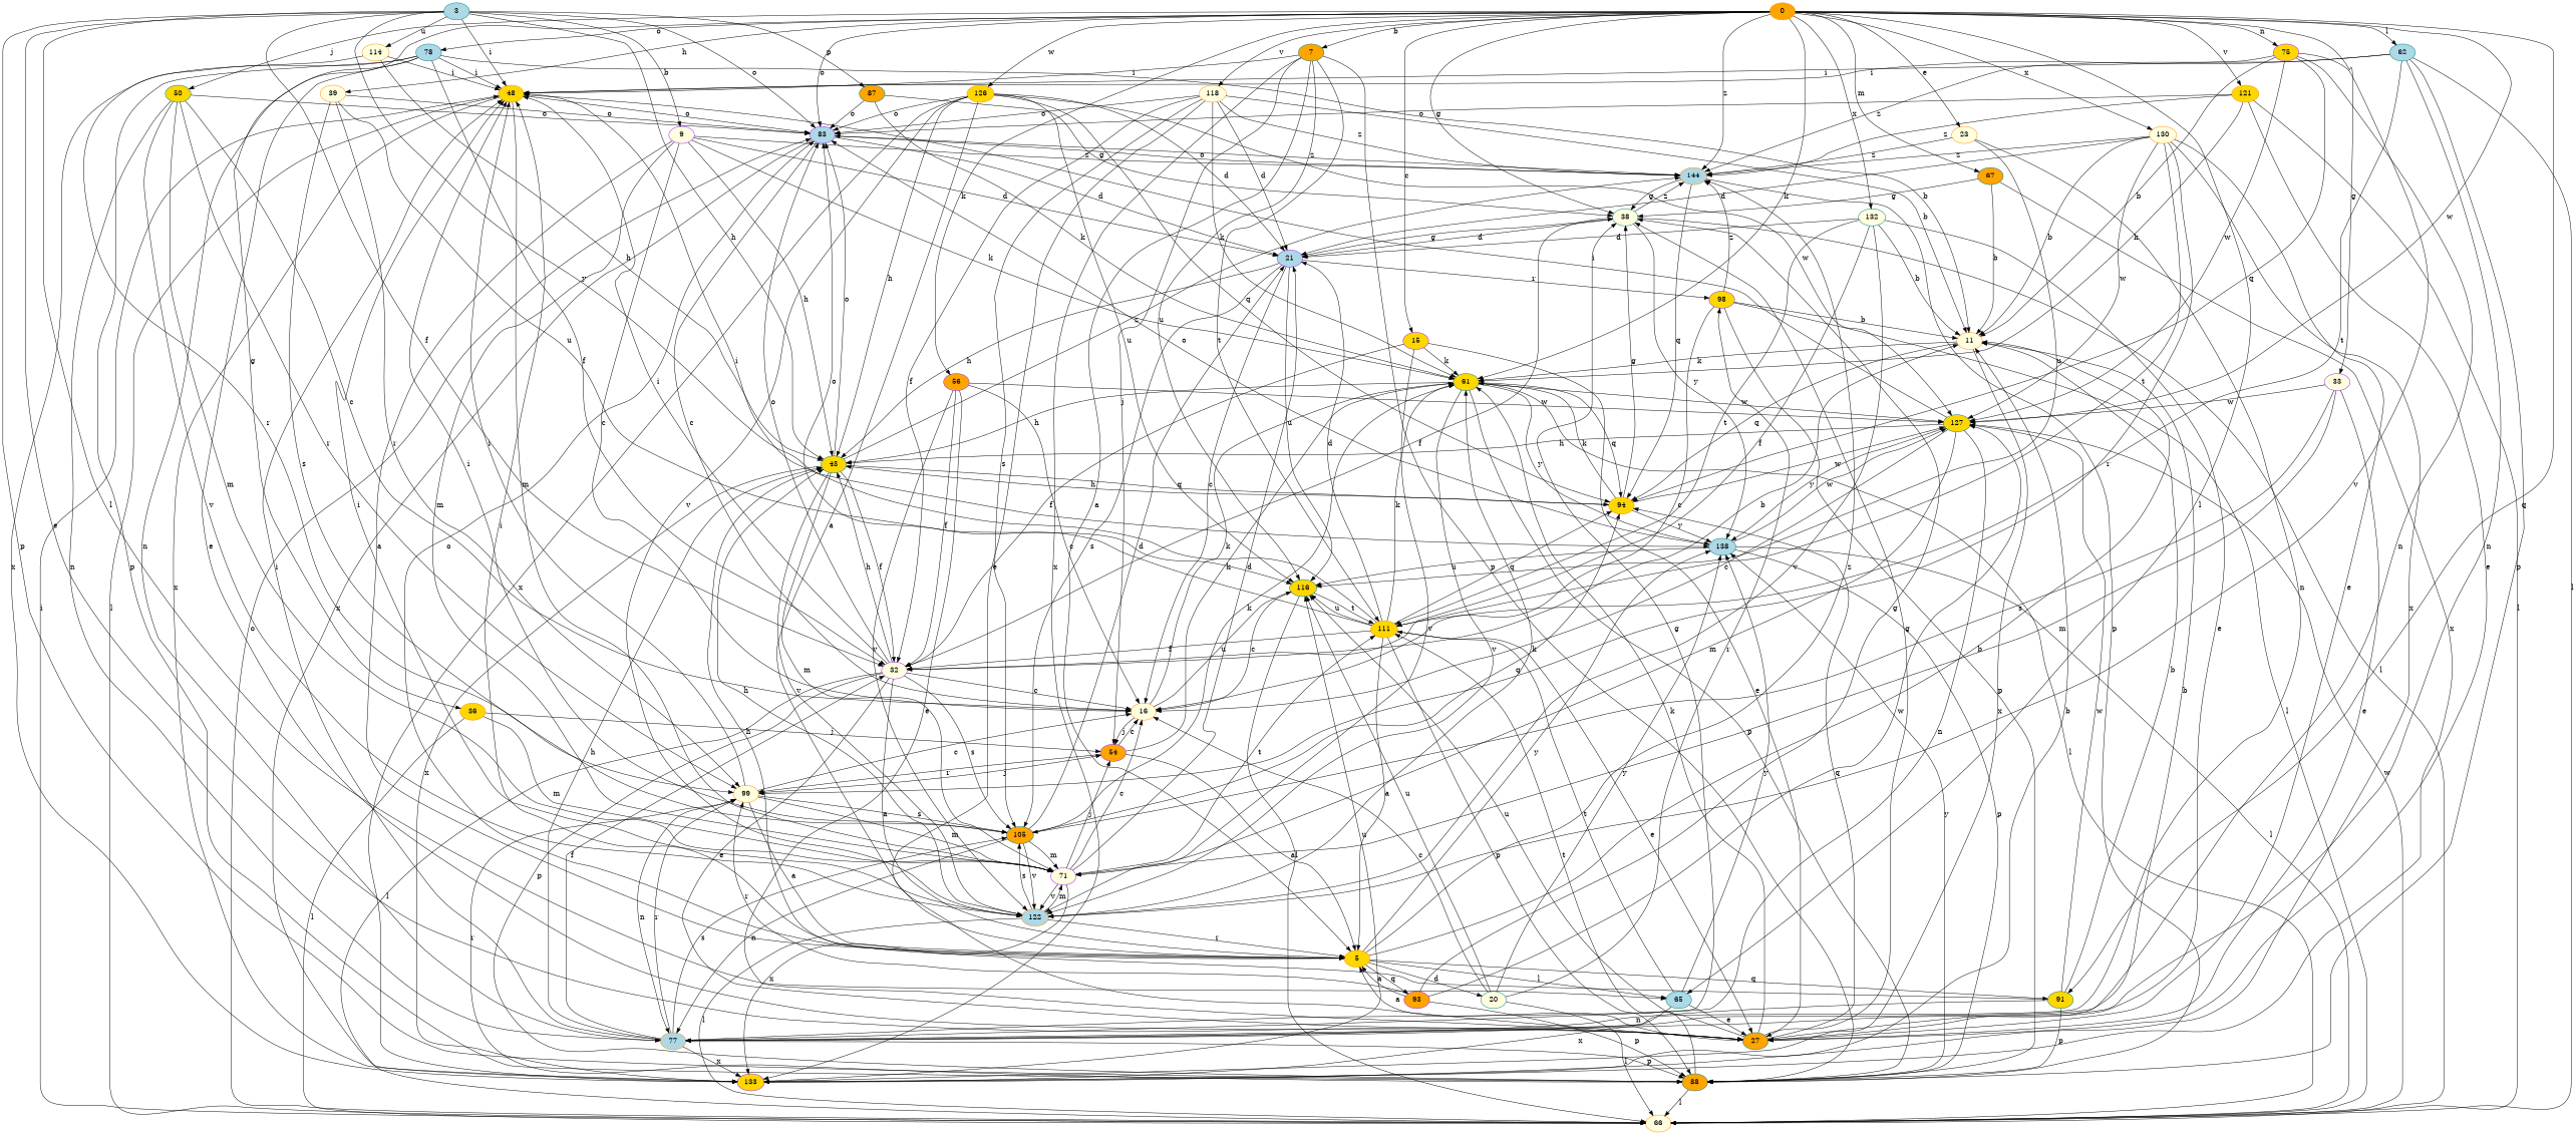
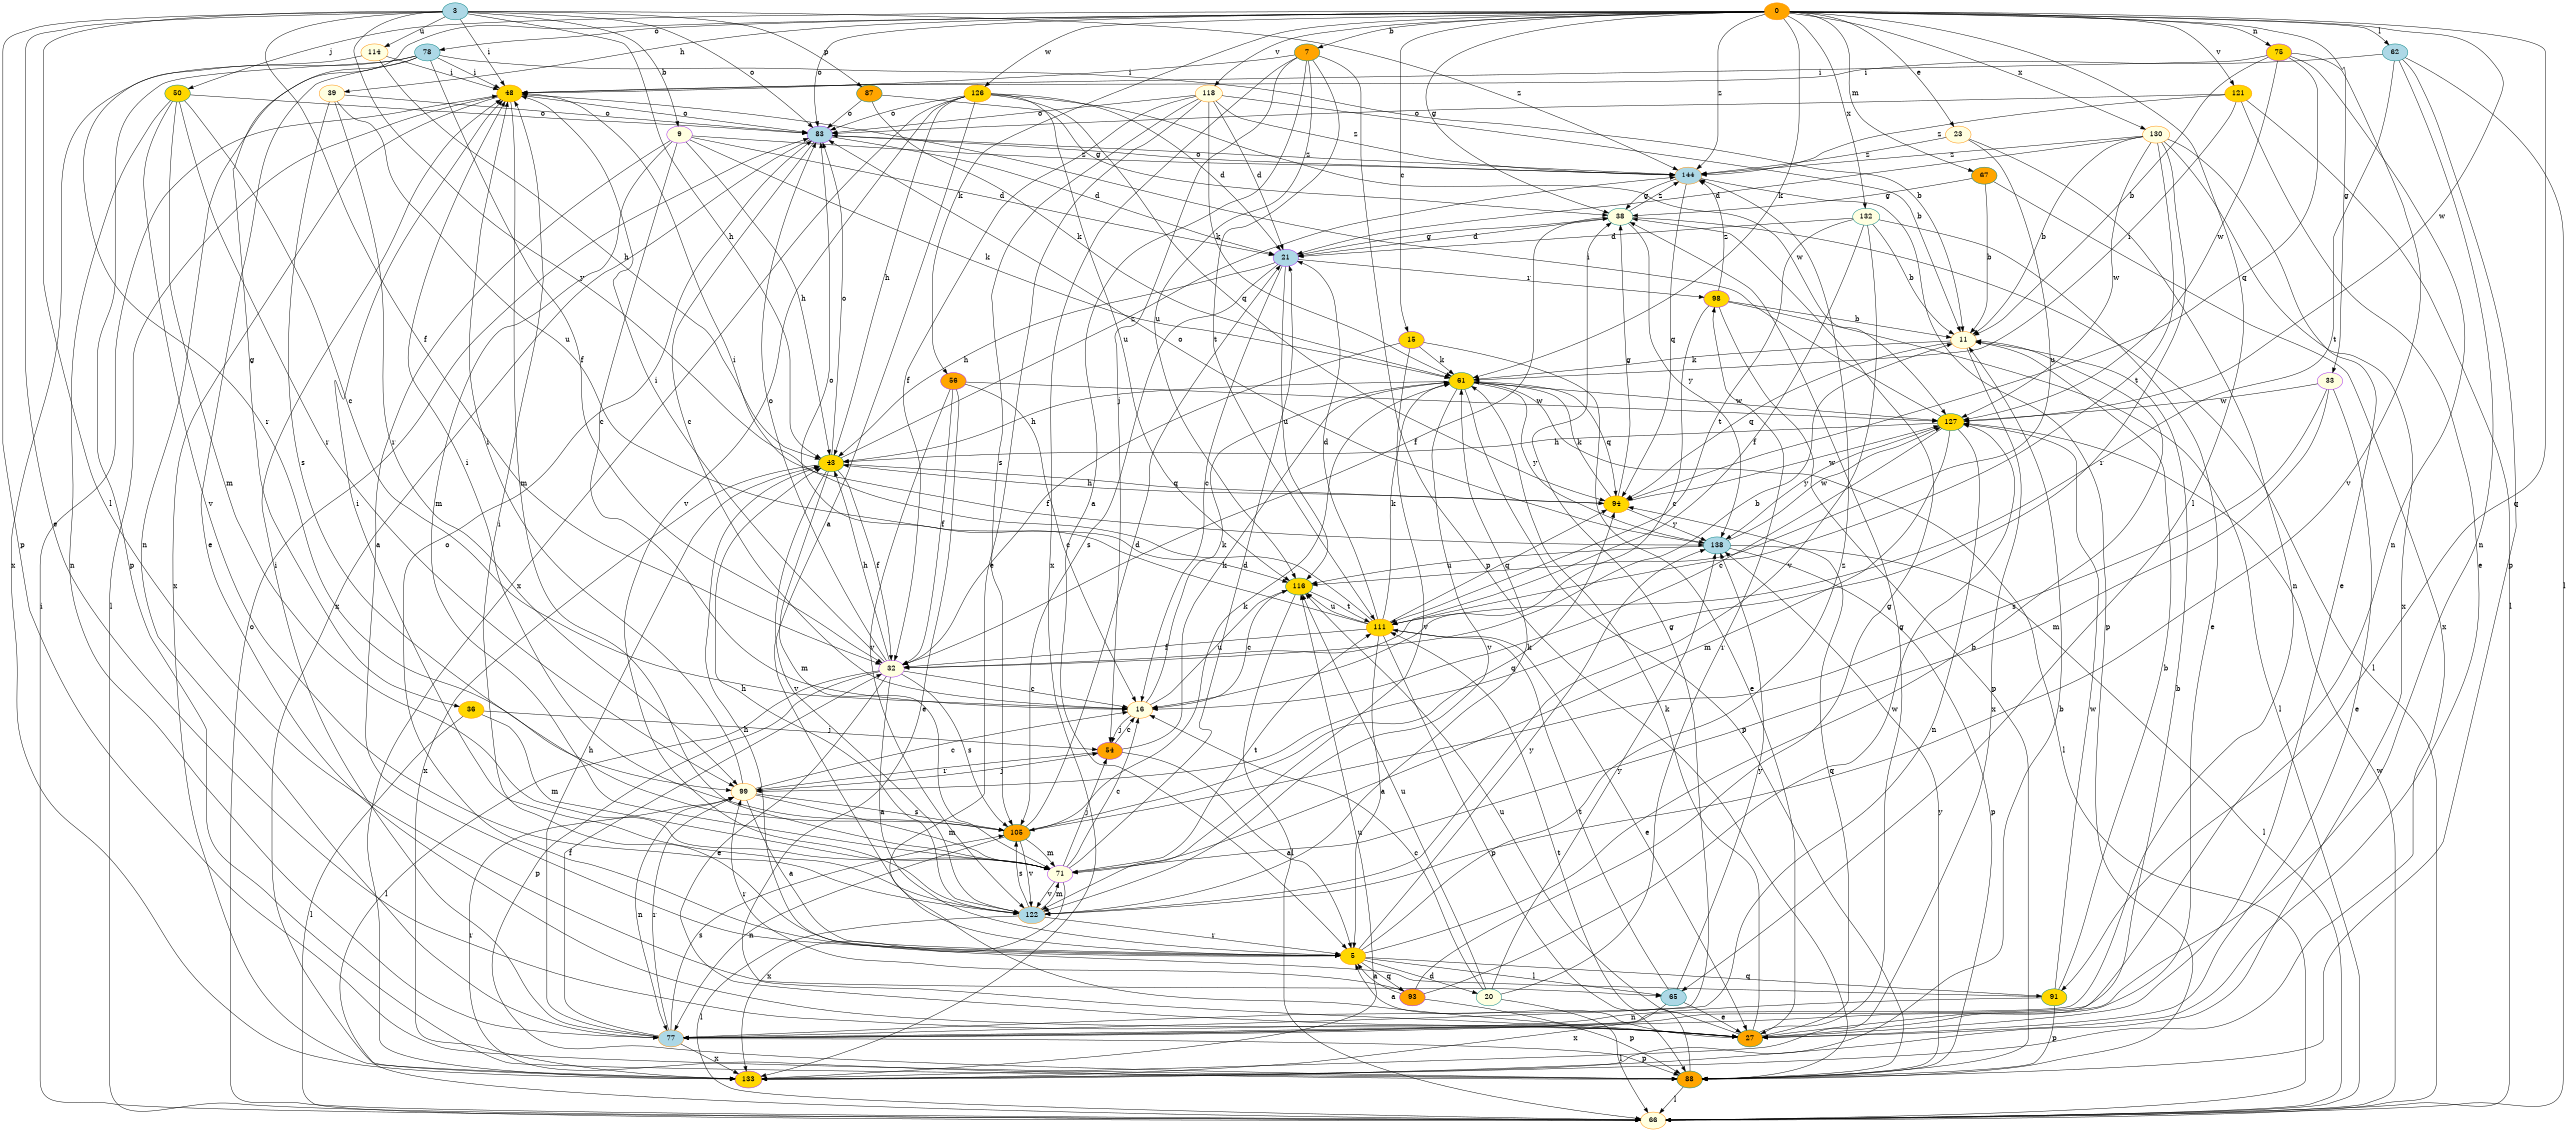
  strict digraph {
    node [color=darkorange fillcolor=gold style=filled]
    0 [fillcolor=orange]
    7 [color=teal fillcolor=orange]
    15 [color=purple]
    23 [fillcolor=lightyellow]
    33 [color=purple fillcolor=lightyellow]
    36
    38 [color=teal fillcolor=lightyellow]
    39 [fillcolor=lightyellow]
    50 [color=teal]
    56 [color=purple fillcolor=orange]
    61 [color=teal]
    62 [color=teal fillcolor=lightblue]
    65 [color=teal fillcolor=lightblue]
    67 [color=teal fillcolor=orange]
    75 [color=purple]
    78 [color=teal fillcolor=lightblue]
    83 [color=purple fillcolor=lightblue]
    91 [color=teal]
    118 [fillcolor=lightyellow]
    121
    126
    127 [color=teal]
    130 [fillcolor=lightyellow]
    132 [color=teal fillcolor=lightyellow]
    144 [fillcolor=lightblue]
    48
    88 [color=teal fillcolor=orange]
    5
    54 [color=purple fillcolor=orange]
    111
    116 [color=teal]
    133 [color=purple]
    27 [color=teal fillcolor=orange]
    32 [color=purple fillcolor=lightyellow]
    122 [fillcolor=lightblue]
    77 [fillcolor=lightblue]
    71 [color=purple fillcolor=lightyellow]
    105 [color=teal fillcolor=orange]
    66 [fillcolor=lightyellow]
    138 [color=teal fillcolor=lightblue]
    21 [color=purple fillcolor=lightblue]
    99 [fillcolor=lightyellow]
    16 [fillcolor=lightyellow]
    43 [color=teal]
    94
    11 [fillcolor=lightyellow]
    3 [color=teal fillcolor=lightblue]
    9 [color=purple fillcolor=lightyellow]
    87 [color=teal fillcolor=orange]
    114 [fillcolor=lightyellow]
    20 [color=teal fillcolor=lightyellow]
    93 [color=purple fillcolor=orange]
    98 [color=purple]
    0 -> 7 [label=b]
    0 -> 15 [label=c]
    0 -> 23 [label=e]
    0 -> 33 [label=g]
    0 -> 36 [label=g]
    0 -> 38 [label=g]
    0 -> 39 [label=h]
    0 -> 50 [label=j]
    0 -> 56 [label=k]
    0 -> 61 [label=k]
    0 -> 62 [label=l]
    0 -> 65 [label=l]
    0 -> 67 [label=m]
    0 -> 75 [label=n]
    0 -> 78 [label=o]
    0 -> 83 [label=o]
    0 -> 91 [label=q]
    0 -> 118 [label=v]
    0 -> 121 [label=v]
    0 -> 126 [label=w]
    0 -> 127 [label=w]
    0 -> 130 [label=x]
    0 -> 132 [label=x]
    0 -> 144 [label=z]
    7 -> 48 [label=i]
    7 -> 88 [label=p]
    7 -> 5 [label=a]
    7 -> 54 [label=j]
    7 -> 111 [label=t]
    7 -> 116 [label=u]
    7 -> 133 [label=x]
    15 -> 61 [label=k]
    15 -> 27 [label=e]
    15 -> 32 [label=f]
    15 -> 122 [label=v]
    23 -> 144 [label=z]
    23 -> 116 [label=u]
    23 -> 77 [label=n]
    33 -> 127 [label=w]
    33 -> 27 [label=e]
    33 -> 71 [label=m]
    33 -> 105 [label=s]
    36 -> 54 [label=j]
    36 -> 71 [label=m]
    36 -> 66 [label=l]
    38 -> 144 [label=z]
    38 -> 32 [label=f]
    38 -> 66 [label=l]
    38 -> 138 [label=y]
    38 -> 21 [label=d]
    39 -> 83 [label=o]
    39 -> 116 [label=u]
    39 -> 105 [label=s]
    39 -> 99 [label=r]
    50 -> 83 [label=o]
    50 -> 122 [label=v]
    50 -> 77 [label=n]
    50 -> 71 [label=m]
    50 -> 99 [label=r]
    50 -> 16 [label=c]
    56 -> 127 [label=w]
    56 -> 27 [label=e]
    56 -> 32 [label=f]
    56 -> 122 [label=v]
    56 -> 16 [label=c]
    61 -> 127 [label=w]
    61 -> 88 [label=p]
    61 -> 122 [label=v]
    61 -> 66 [label=l]
    61 -> 138 [label=y]
    61 -> 43 [label=h]
    61 -> 94 [label=q]
-   62 -> 144 [label=z]
+   3 -> 144 [label=z]
    62 -> 48 [label=i]
    62 -> 88 [label=p]
    62 -> 111 [label=t]
    62 -> 77 [label=n]
    62 -> 66 [label=l]
    65 -> 111 [label=t]
    65 -> 133 [label=x]
    65 -> 27 [label=e]
    65 -> 138 [label=y]
    67 -> 38 [label=g]
    67 -> 133 [label=x]
    67 -> 11 [label=b]
    75 -> 127 [label=w]
    75 -> 48 [label=i]
    75 -> 122 [label=v]
    75 -> 77 [label=n]
    75 -> 94 [label=q]
    75 -> 11 [label=b]
    78 -> 48 [label=i]
    78 -> 88 [label=p]
    78 -> 133 [label=x]
    78 -> 27 [label=e]
    78 -> 32 [label=f]
    78 -> 77 [label=n]
    78 -> 11 [label=b]
    83 -> 144 [label=z]
    83 -> 133 [label=x]
    83 -> 21 [label=d]
    83 -> 16 [label=c]
    91 -> 127 [label=w]
    91 -> 88 [label=p]
    91 -> 77 [label=n]
    91 -> 43 [label=h]
    91 -> 11 [label=b]
    118 -> 61 [label=k]
    118 -> 83 [label=o]
    118 -> 144 [label=z]
    118 -> 27 [label=e]
    118 -> 32 [label=f]
    118 -> 105 [label=s]
    118 -> 21 [label=d]
    118 -> 11 [label=b]
-   121 -> 61 [label=k]
+   121 -> 61 [label=i]
    121 -> 83 [label=o]
    121 -> 144 [label=z]
    121 -> 27 [label=e]
    121 -> 66 [label=l]
    126 -> 83 [label=o]
    126 -> 127 [label=w]
    126 -> 5 [label=a]
    126 -> 116 [label=u]
    126 -> 133 [label=x]
    126 -> 122 [label=v]
    126 -> 21 [label=d]
    126 -> 43 [label=h]
    126 -> 94 [label=q]
    127 -> 48 [label=i]
    127 -> 77 [label=n]
    127 -> 71 [label=m]
    127 -> 138 [label=y]
    127 -> 16 [label=c]
    127 -> 43 [label=h]
    130 -> 127 [label=w]
    130 -> 144 [label=z]
    130 -> 111 [label=t]
    130 -> 133 [label=x]
    130 -> 27 [label=e]
    130 -> 21 [label=d]
    130 -> 99 [label=r]
    130 -> 11 [label=b]
    132 -> 111 [label=t]
    132 -> 27 [label=e]
    132 -> 32 [label=f]
    132 -> 122 [label=v]
    132 -> 21 [label=d]
    132 -> 11 [label=b]
    144 -> 38 [label=g]
    144 -> 83 [label=o]
    144 -> 88 [label=p]
    144 -> 94 [label=q]
    48 -> 83 [label=o]
    48 -> 133 [label=x]
    48 -> 71 [label=m]
    48 -> 66 [label=l]
    88 -> 111 [label=t]
    88 -> 66 [label=l]
    88 -> 138 [label=y]
    88 -> 99 [label=r]
    5 -> 65 [label=l]
    5 -> 83 [label=o]
    5 -> 91 [label=q]
    5 -> 144 [label=z]
    5 -> 48 [label=i]
    5 -> 138 [label=y]
    5 -> 11 [label=b]
    5 -> 20 [label=d]
    5 -> 93 [label=q]
    54 -> 61 [label=k]
    54 -> 5 [label=a]
    54 -> 99 [label=r]
    54 -> 16 [label=c]
    111 -> 61 [label=k]
    111 -> 83 [label=o]
    111 -> 48 [label=i]
    111 -> 88 [label=p]
    111 -> 5 [label=a]
    111 -> 116 [label=u]
    111 -> 27 [label=e]
    111 -> 32 [label=f]
    111 -> 21 [label=d]
    111 -> 94 [label=q]
    116 -> 111 [label=t]
    116 -> 66 [label=l]
    116 -> 16 [label=c]
    133 -> 116 [label=u]
    133 -> 11 [label=b]
    27 -> 38 [label=g]
    27 -> 61 [label=k]
    27 -> 5 [label=a]
    27 -> 116 [label=u]
    27 -> 94 [label=q]
    27 -> 11 [label=b]
    32 -> 83 [label=o]
    32 -> 48 [label=i]
    32 -> 88 [label=p]
    32 -> 5 [label=a]
    32 -> 27 [label=e]
    32 -> 105 [label=s]
    32 -> 66 [label=l]
    32 -> 16 [label=c]
    32 -> 43 [label=h]
    32 -> 11 [label=b]
    122 -> 61 [label=k]
    122 -> 48 [label=i]
    122 -> 5 [label=r]
    122 -> 71 [label=m]
    122 -> 105 [label=s]
    122 -> 66 [label=l]
    122 -> 43 [label=h]
    77 -> 38 [label=g]
    77 -> 48 [label=i]
    77 -> 88 [label=p]
    77 -> 133 [label=x]
    77 -> 32 [label=f]
    77 -> 105 [label=s]
    77 -> 99 [label=r]
    77 -> 43 [label=h]
    71 -> 54 [label=j]
    71 -> 111 [label=t]
    71 -> 133 [label=x]
    71 -> 122 [label=v]
    71 -> 21 [label=d]
    71 -> 16 [label=c]
    105 -> 61 [label=k]
    105 -> 48 [label=i]
    105 -> 122 [label=v]
    105 -> 77 [label=n]
    105 -> 71 [label=m]
    105 -> 21 [label=d]
    105 -> 94 [label=q]
    66 -> 83 [label=o]
    66 -> 127 [label=w]
    66 -> 48 [label=i]
    138 -> 83 [label=o]
    138 -> 127 [label=w]
    138 -> 88 [label=p]
    138 -> 116 [label=u]
    138 -> 66 [label=l]
    21 -> 38 [label=g]
    21 -> 116 [label=u]
    21 -> 105 [label=s]
    21 -> 16 [label=c]
    21 -> 43 [label=h]
    21 -> 98 [label=r]
    99 -> 48 [label=i]
    99 -> 5 [label=a]
    99 -> 54 [label=j]
    99 -> 77 [label=n]
    99 -> 71 [label=m]
    99 -> 105 [label=s]
    99 -> 16 [label=c]
    16 -> 61 [label=k]
    16 -> 54 [label=j]
    16 -> 116 [label=u]
    43 -> 83 [label=o]
    43 -> 144 [label=z]
    43 -> 133 [label=x]
    43 -> 32 [label=f]
    43 -> 122 [label=v]
    43 -> 71 [label=m]
    43 -> 94 [label=q]
    94 -> 38 [label=g]
    94 -> 61 [label=k]
    94 -> 127 [label=w]
    94 -> 138 [label=y]
    94 -> 43 [label=h]
    11 -> 61 [label=k]
    11 -> 133 [label=x]
    11 -> 94 [label=q]
    3 -> 65 [label=l]
    3 -> 83 [label=o]
    3 -> 48 [label=i]
    3 -> 88 [label=p]
    3 -> 27 [label=e]
    3 -> 32 [label=f]
    3 -> 138 [label=y]
    3 -> 43 [label=h]
    3 -> 9 [label=b]
    3 -> 87 [label=p]
    3 -> 114 [label=u]
    9 -> 61 [label=k]
    9 -> 144 [label=z]
    9 -> 5 [label=a]
    9 -> 71 [label=m]
    9 -> 21 [label=d]
    9 -> 16 [label=c]
    9 -> 43 [label=h]
    87 -> 38 [label=g]
    87 -> 61 [label=k]
    87 -> 83 [label=o]
    114 -> 48 [label=i]
    114 -> 99 [label=r]
    114 -> 43 [label=h]
    20 -> 116 [label=u]
    20 -> 66 [label=l]
    20 -> 138 [label=y]
    20 -> 16 [label=c]
    20 -> 98 [label=r]
    93 -> 38 [label=g]
    93 -> 127 [label=w]
    93 -> 88 [label=p]
    93 -> 5 [label=a]
    93 -> 99 [label=r]
    98 -> 144 [label=z]
    98 -> 88 [label=p]
    98 -> 66 [label=l]
    98 -> 16 [label=c]
    98 -> 11 [label=b]
  }
